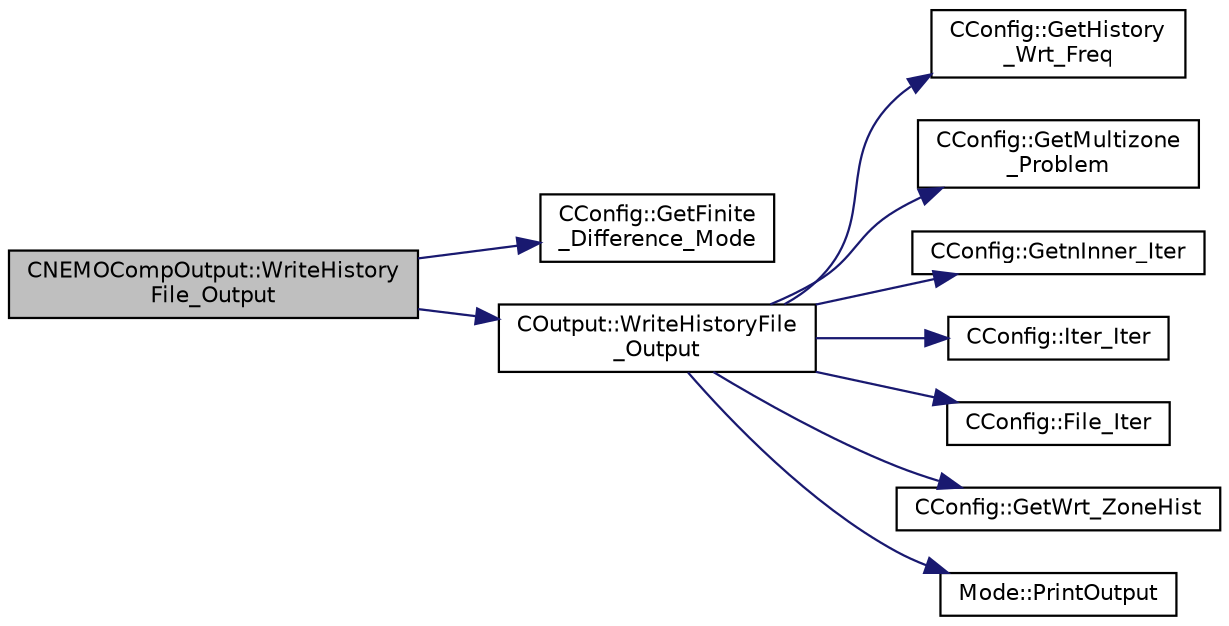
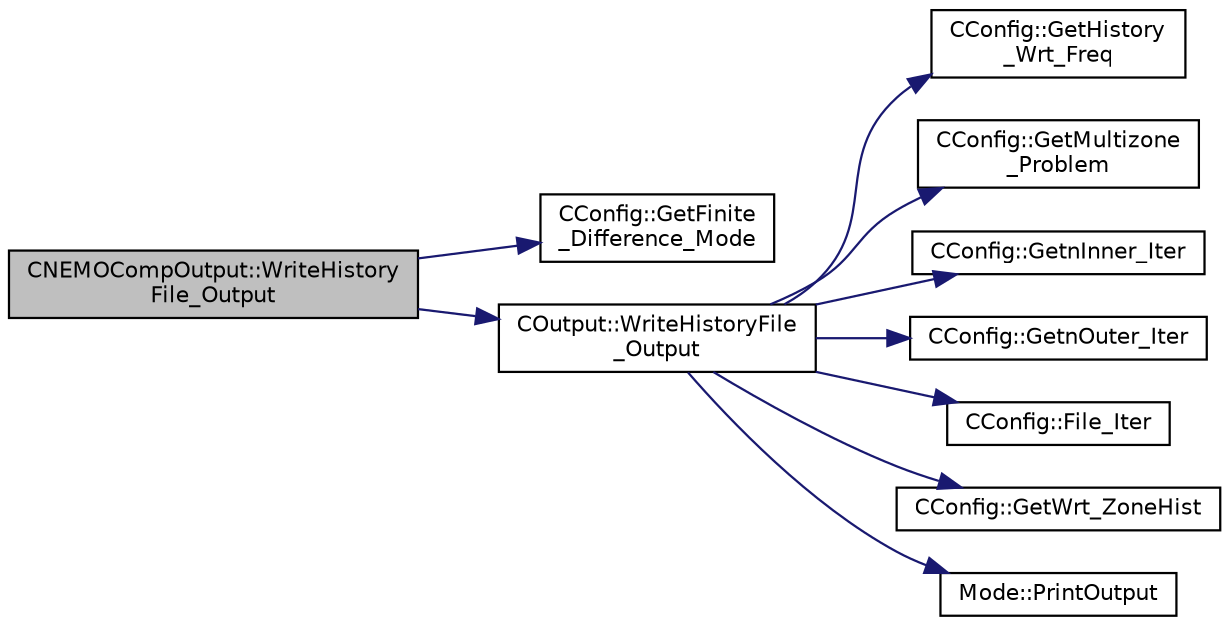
  digraph {
    rankdir=LR
    node [color=black fillcolor=white fontname=Helvetica fontsize=10 shape=record style=filled]
    edge [color=midnightblue fontname=Helvetica fontsize=10 labelfontname=Helvetica labelfontsize=10 style=solid]
    n1 [fillcolor=grey75 fontcolor=black height=0.2 label="CNEMOCompOutput::WriteHistory\lFile_Output" width=0.4]
    n2 [height=0.2 label="CConfig::GetFinite\l_Difference_Mode" width=0.4]
    n3 [height=0.2 label="COutput::WriteHistoryFile\l_Output" width=0.4]
    n4 [height=0.2 label="CConfig::GetHistory\l_Wrt_Freq" width=0.4]
    n5 [height=0.2 label="CConfig::GetMultizone\l_Problem" width=0.4]
    n6 [height=0.2 label="CConfig::GetnInner_Iter" width=0.4]
-   n7 [height=0.2 label="CConfig::Iter_Iter" width=0.4]
+   n7 [height=0.2 label="CConfig::GetnOuter_Iter" width=0.4]
    n8 [height=0.2 label="CConfig::File_Iter" width=0.4]
    n9 [height=0.2 label="CConfig::GetWrt_ZoneHist" width=0.4]
    n10 [height=0.2 label="Mode::PrintOutput" width=0.4]
    n1 -> n2
    n1 -> n3
    n3 -> n4
    n3 -> n5
    n3 -> n6
    n3 -> n7
    n3 -> n8
    n3 -> n9
    n3 -> n10
  }
